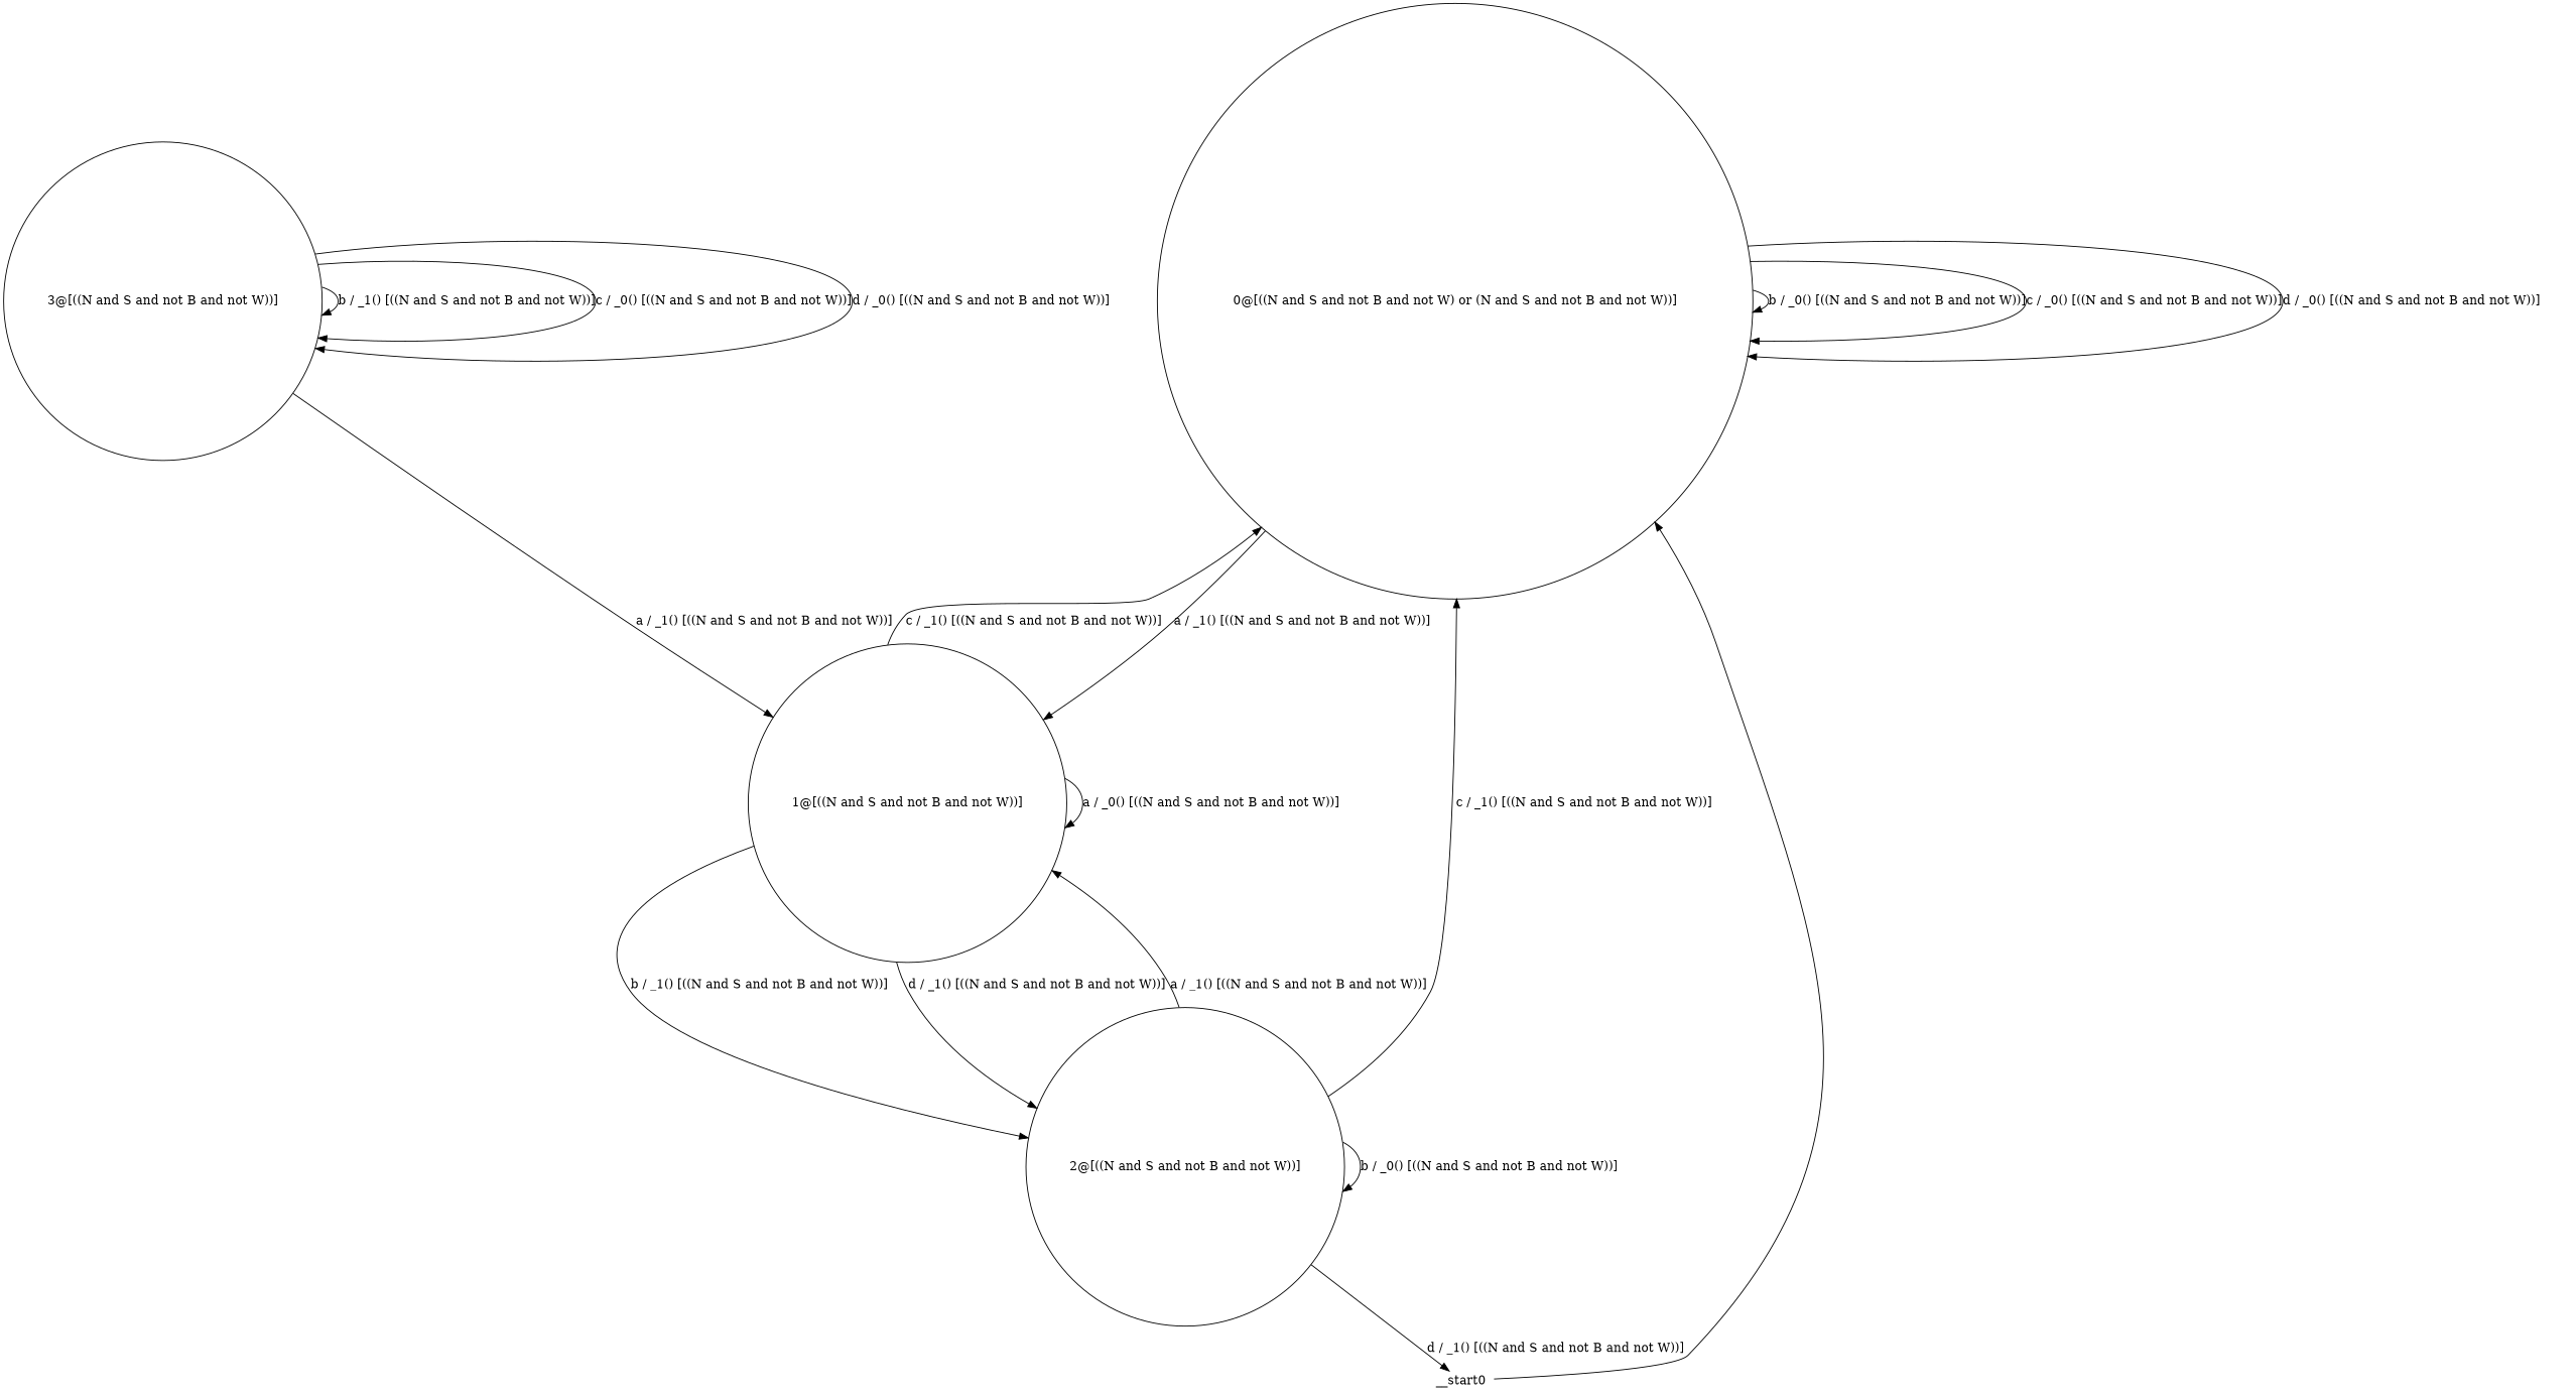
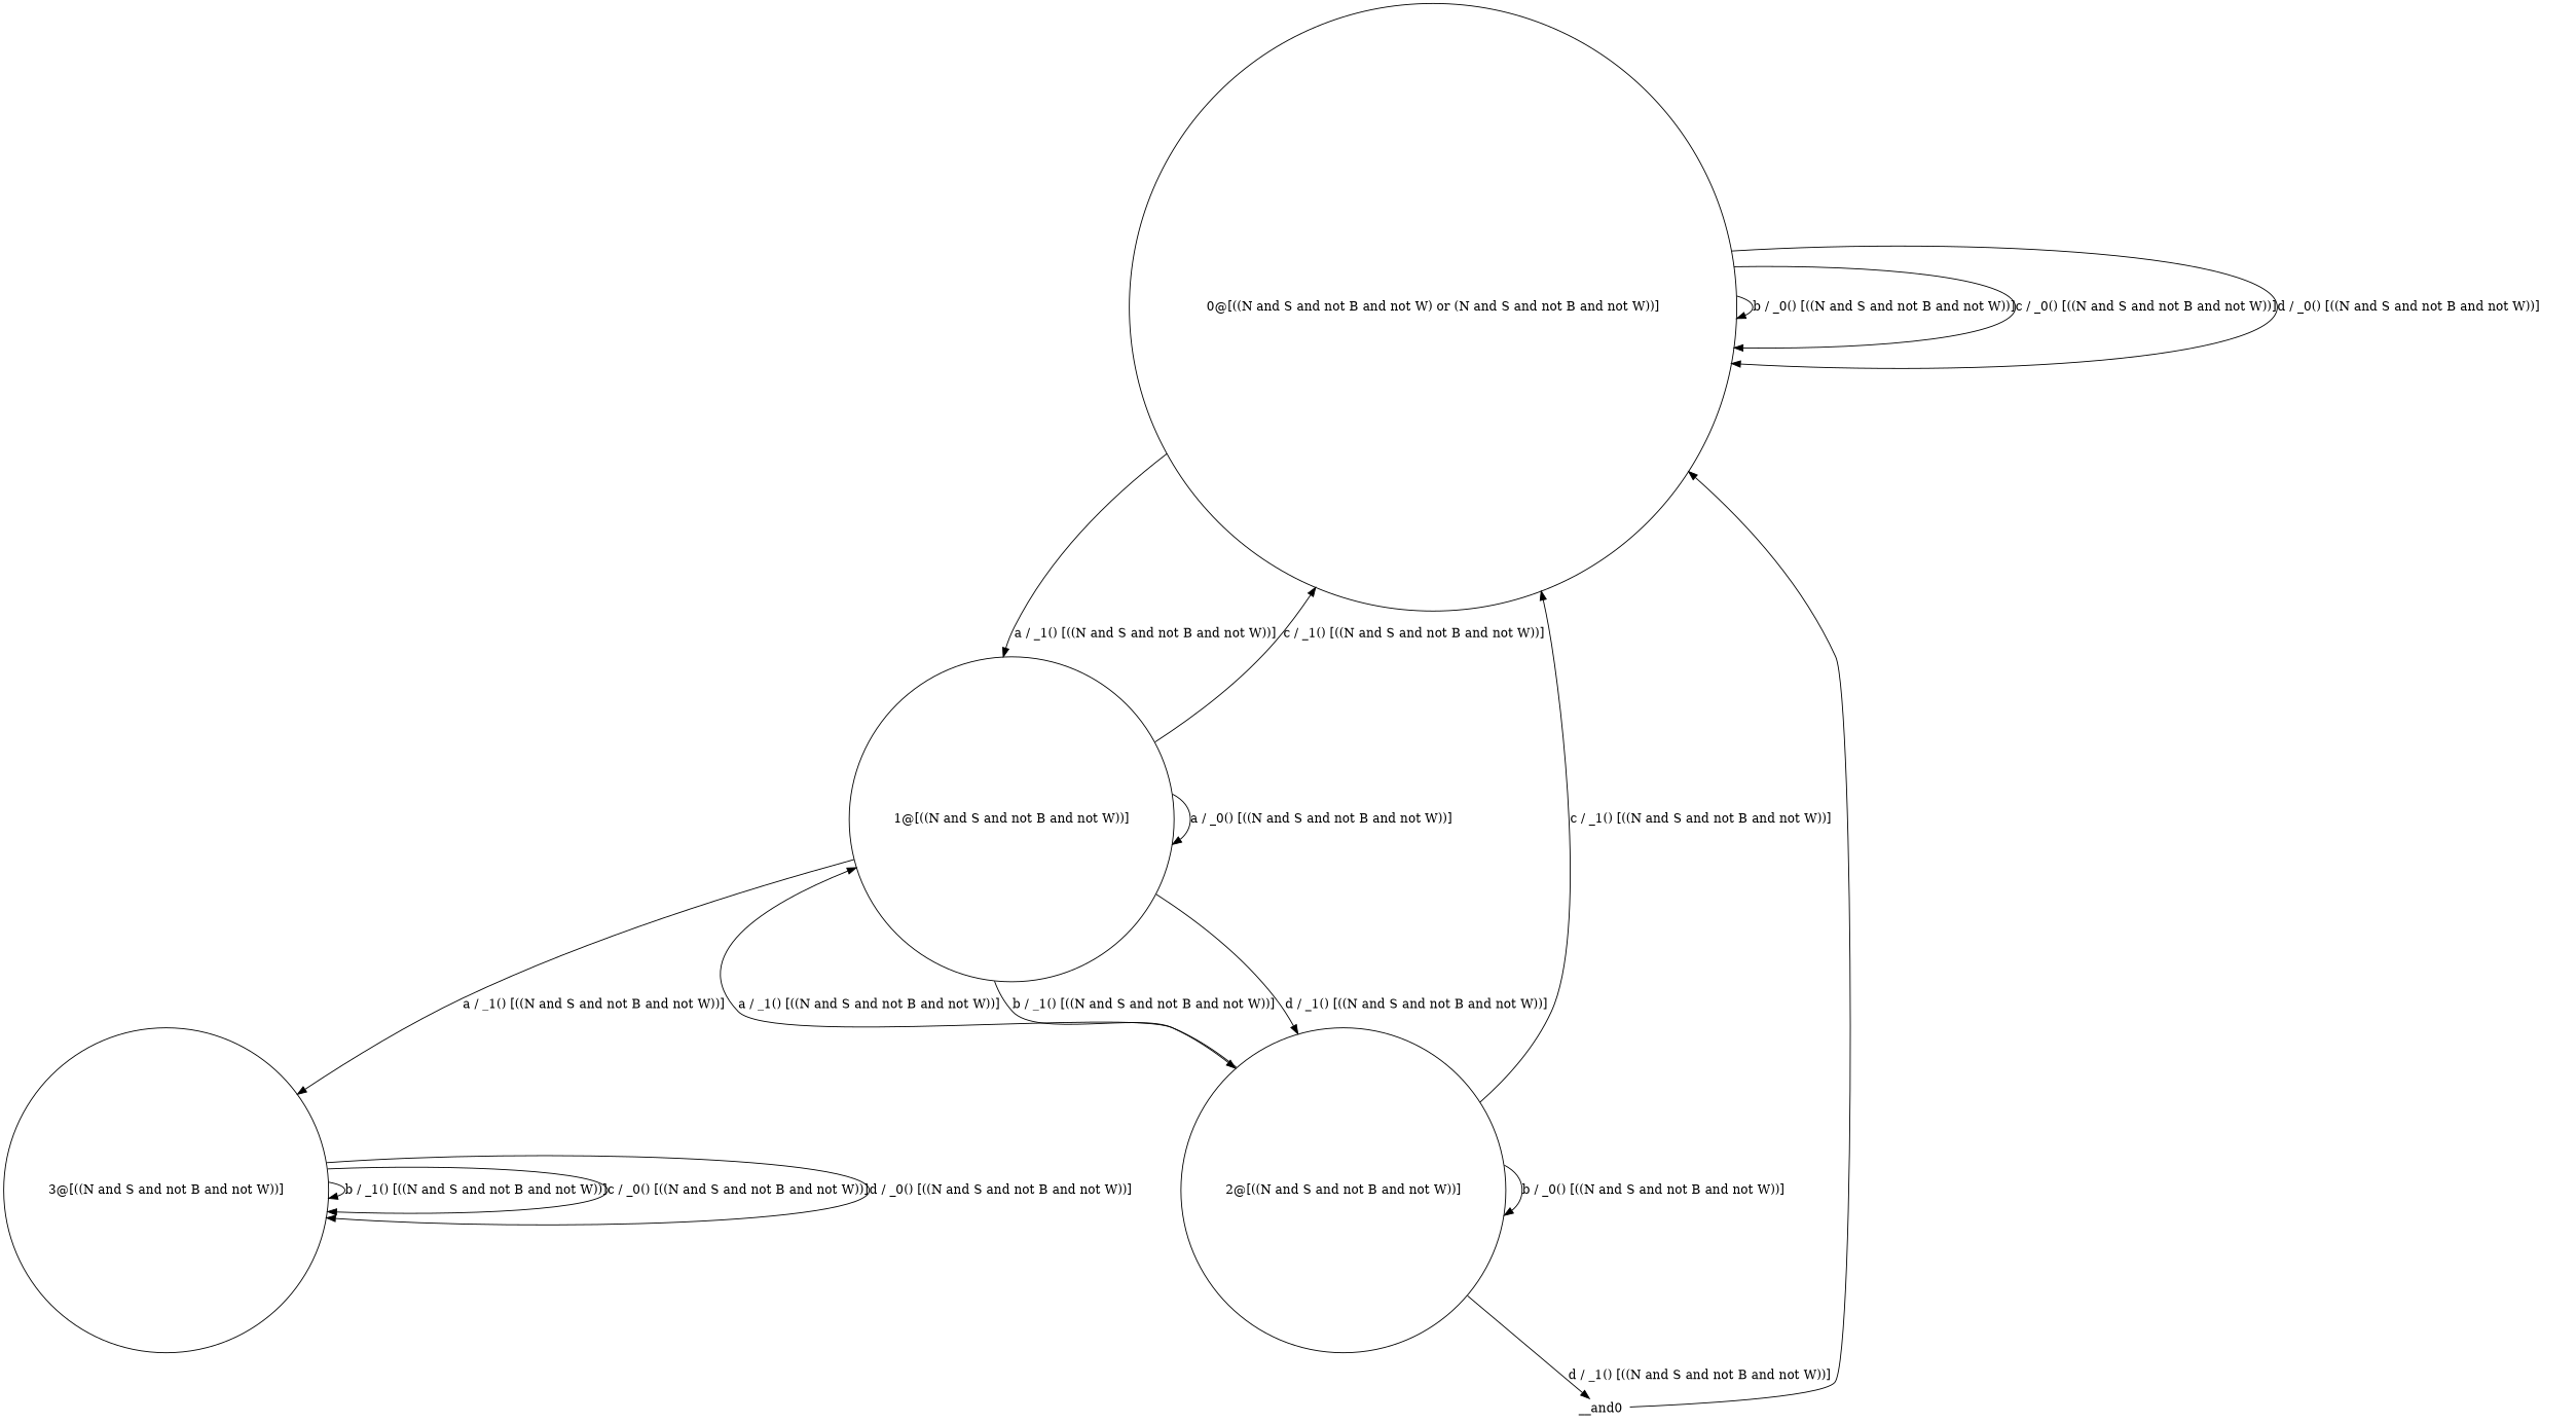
  digraph {
    node [shape=circle]
    edge [lblstyle="above, sloped"]
    n1 [label="0@[((N and S and not B and not W) or (N and S and not B and not W))]"]
    n2 [label="1@[((N and S and not B and not W))]"]
    n3 [label="2@[((N and S and not B and not W))]"]
-   __start0 [height=0 shape=none width=0]
+   __start0 [height=0 shape=none width=0 label=__and0]
    n5 [label="3@[((N and S and not B and not W))]"]
    n1 -> n1 [label="b / _0() [((N and S and not B and not W))]"]
    n1 -> n1 [label="c / _0() [((N and S and not B and not W))]"]
    n1 -> n1 [label="d / _0() [((N and S and not B and not W))]"]
    n1 -> n2 [label="a / _1() [((N and S and not B and not W))]"]
    n2 -> n1 [label="c / _1() [((N and S and not B and not W))]"]
    n2 -> n2 [label="a / _0() [((N and S and not B and not W))]"]
    n2 -> n3 [label="b / _1() [((N and S and not B and not W))]"]
    n2 -> n3 [label="d / _1() [((N and S and not B and not W))]"]
    n3 -> n1 [label="c / _1() [((N and S and not B and not W))]"]
    n3 -> n2 [label="a / _1() [((N and S and not B and not W))]"]
    n3 -> n3 [label="b / _0() [((N and S and not B and not W))]"]
    n3 -> __start0 [label="d / _1() [((N and S and not B and not W))]"]
    __start0 -> n1
-   n5 -> n2 [label="a / _1() [((N and S and not B and not W))]"]
+   n2 -> n5 [label="a / _1() [((N and S and not B and not W))]"]
    n5 -> n5 [label="b / _1() [((N and S and not B and not W))]"]
    n5 -> n5 [label="c / _0() [((N and S and not B and not W))]"]
    n5 -> n5 [label="d / _0() [((N and S and not B and not W))]"]
  }
